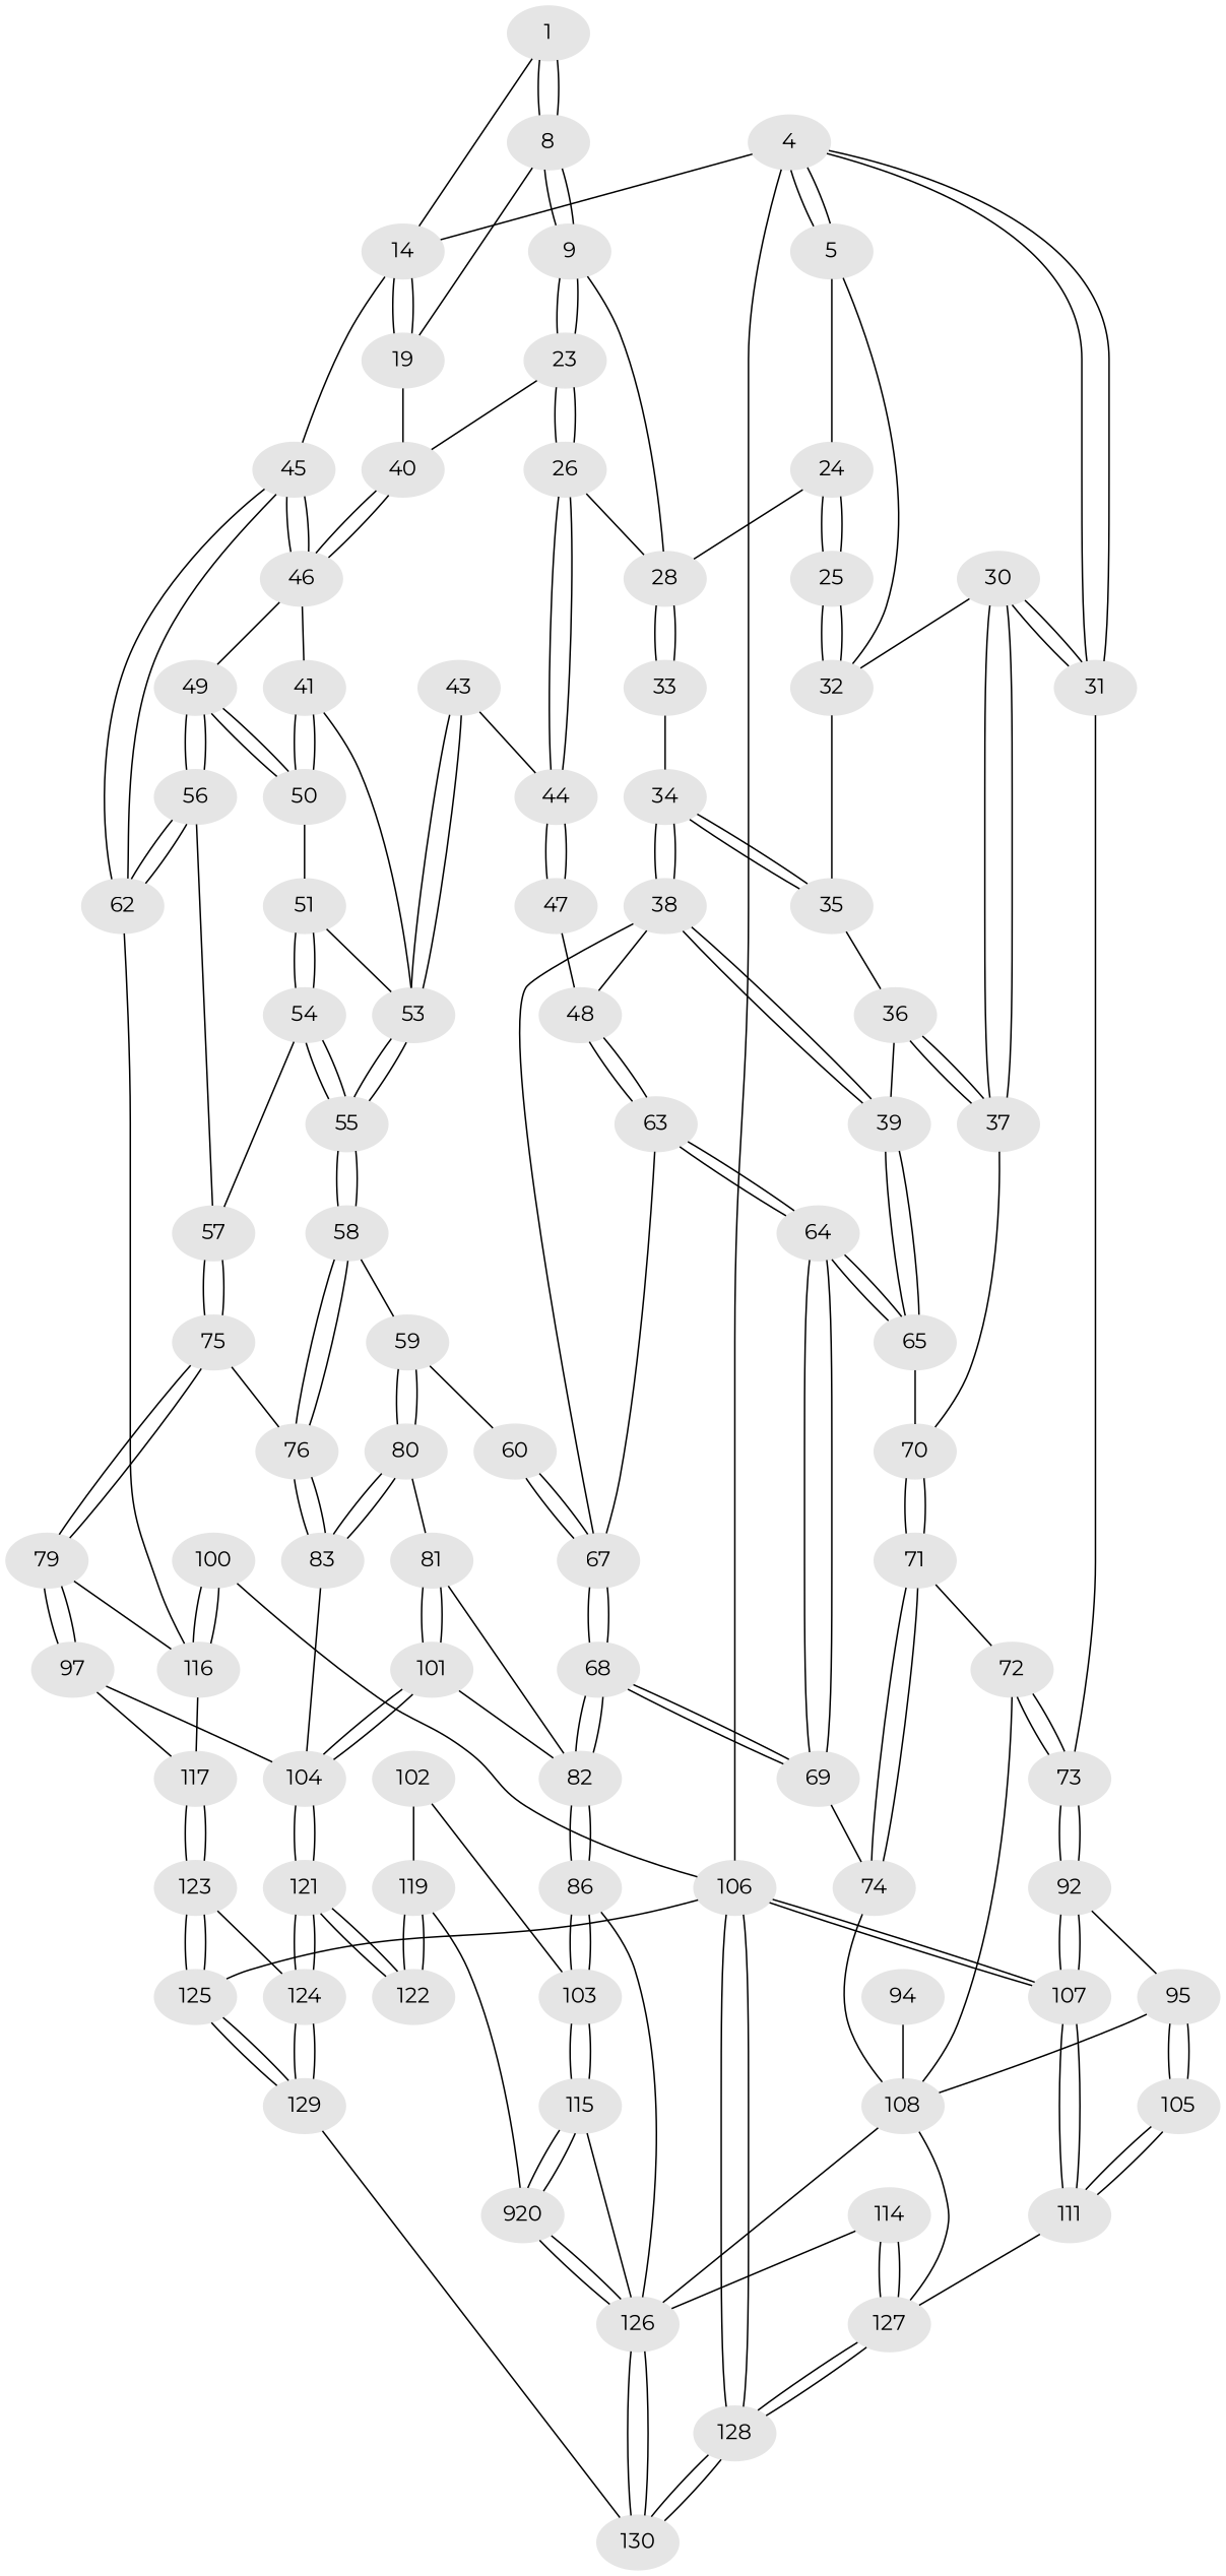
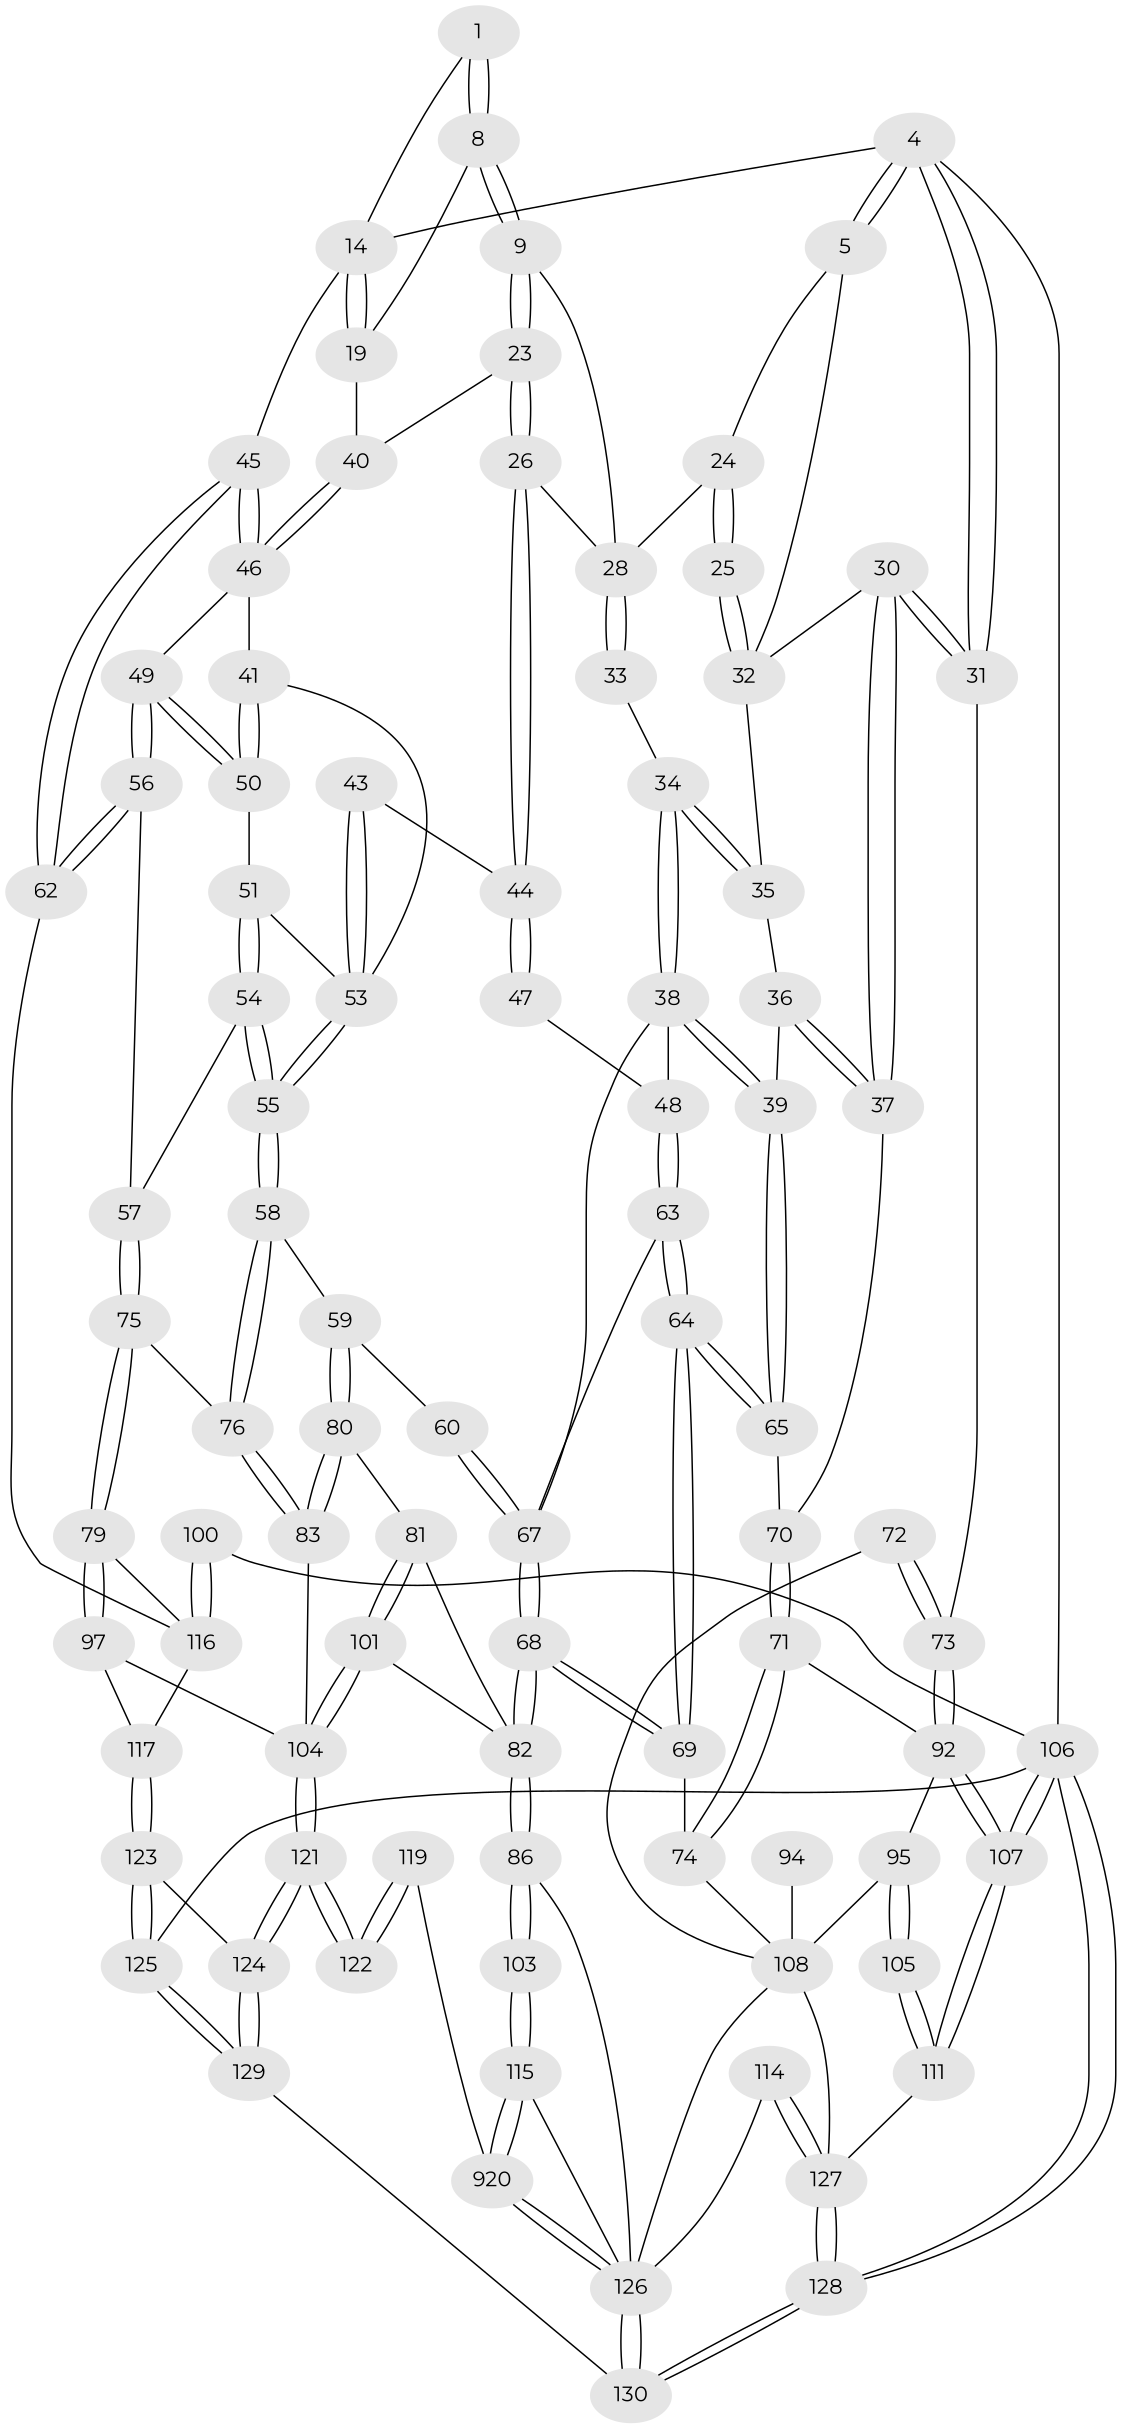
  graph {
    fontname=Montserrat
    node [color=gray90 fontname=Montserrat style=filled]
    edge [fontname=Montserrat]
    1
    8
    14 [super="+13+11"]
    9
    19 [super="+12"]
    45
    4 [super="+3"]
    5
    31
    106 [super="+99"]
    24 [super="+17+18"]
    32 [super="+29"]
    73
    107
    125
    128
    28 [super="+27"]
    25 [super="+20"]
    35
    23
    40 [super="+22"]
    26
    33
    46
    62
    44
    47
    34
    30
    37
    70
    92
    36
    38
    39
    48
    67 [super="+66+61"]
    65
    71
    63
    41
    50
    53 [super="+52+42"]
    49
    51
    55
    43
    116 [super="+78"]
    56
    68
    64
    57
    54
    58
    75
    59
    76
    79
    60
    80
    83
    81
    117
    69
    74
    82
    86
    108 [super="+96+93"]
    72
    126 [super="+113+112"]
    127 [super="+110+109"]
    95 [super="+90+91"]
    97
    104 [super="+98"]
    101
    103
    121
    115
    130
    105
    111
    94
    123
    100
-   102
    119 [super="+118"]
    n87 [label=920]
    122
    124
    129
    114
    1 -- 8
    1 -- 8
    1 -- 14
    8 -- 9
    8 -- 9
    8 -- 19
    14 -- 19 [weight=2]
    14 -- 19
    14 -- 45
    9 -- 28
    9 -- 23
    9 -- 23
    19 -- 40
    45 -- 46
    45 -- 46
    45 -- 62
    45 -- 62
    4 -- 14 [weight=2]
    4 -- 5
    4 -- 5
    4 -- 31
    4 -- 31
    4 -- 106 [weight=2]
    5 -- 24
    5 -- 32
    31 -- 73
    106 -- 107
    106 -- 107
    106 -- 125
    106 -- 128
    106 -- 128
    24 -- 28 [weight=3]
    24 -- 25 [weight=2]
    24 -- 25
    32 -- 35
    73 -- 92
    73 -- 92
    107 -- 111
    107 -- 111
    125 -- 129
    125 -- 129
    128 -- 130
    128 -- 130
    28 -- 33 [weight=2]
    28 -- 33
    25 -- 32 [weight=2]
    25 -- 32
    35 -- 36
    23 -- 40
    23 -- 26
    23 -- 26
    40 -- 46
    40 -- 46
    26 -- 28
    26 -- 44
    26 -- 44
    33 -- 34
    46 -- 41
    46 -- 49
    62 -- 116
    44 -- 47
    44 -- 47
    47 -- 48
    34 -- 35
    34 -- 35
    34 -- 38
    34 -- 38
    30 -- 31
    30 -- 31
    30 -- 32
    30 -- 37
    30 -- 37
    37 -- 70
    70 -- 71
    70 -- 71
    92 -- 107
    92 -- 107
    92 -- 95
    36 -- 37
    36 -- 37
    36 -- 39
    38 -- 39
    38 -- 39
    38 -- 48
    38 -- 67
    39 -- 65
    39 -- 65
    48 -- 63
    48 -- 63
    67 -- 68
    67 -- 68
    65 -- 70
    71 -- 74
    71 -- 74
-   71 -- 72
+   71 -- 92
    63 -- 67
    63 -- 64
    63 -- 64
    41 -- 50
    41 -- 50
    41 -- 53
    50 -- 51
    53 -- 55
    53 -- 55
    49 -- 50
    49 -- 50
    49 -- 56
    49 -- 56
    51 -- 53
    51 -- 54
    51 -- 54
    55 -- 58
    55 -- 58
    43 -- 44
    43 -- 53 [weight=2]
    43 -- 53
    116 -- 117
    56 -- 62
    56 -- 62
    56 -- 57
    68 -- 69
    68 -- 69
    68 -- 82
    68 -- 82
    64 -- 65
    64 -- 65
    64 -- 69
    64 -- 69
    57 -- 75
    57 -- 75
    54 -- 55
    54 -- 55
    54 -- 57
    58 -- 59
    58 -- 76
    58 -- 76
    75 -- 76
    75 -- 79
    75 -- 79
    59 -- 60
    59 -- 80
    59 -- 80
    76 -- 83
    76 -- 83
    79 -- 116
    79 -- 97
    79 -- 97
    60 -- 67 [weight=2]
    60 -- 67
    80 -- 83
    80 -- 83
    80 -- 81
    83 -- 104
    81 -- 82
    81 -- 101
    81 -- 101
    117 -- 123
    117 -- 123
    69 -- 74
    74 -- 108
    82 -- 86
    82 -- 86
    86 -- 126
    86 -- 103
    86 -- 103
    108 -- 126
    108 -- 127
    72 -- 73
    72 -- 73
    72 -- 108
    126 -- 130
    126 -- 130
    127 -- 128
    127 -- 128
    95 -- 108 [weight=2]
    95 -- 105 [weight=2]
    95 -- 105
    97 -- 117
    97 -- 104
    104 -- 121
    104 -- 121
    101 -- 82
    101 -- 104
    101 -- 104
    103 -- 115
    103 -- 115
    121 -- 122
    121 -- 122
    121 -- 124
    121 -- 124
    115 -- 126
    115 -- n87
    115 -- n87
    105 -- 111
    105 -- 111
    111 -- 127
    94 -- 108 [weight=3]
    123 -- 125
    123 -- 125
    123 -- 124
    100 -- 106
    100 -- 116 [weight=2]
    100 -- 116
-   102 -- 103
-   102 -- 119
    119 -- n87
    119 -- 122 [weight=2]
    119 -- 122
    n87 -- 126
    n87 -- 126
    124 -- 129
    124 -- 129
    129 -- 130
    114 -- 126
    114 -- 127 [weight=2]
    114 -- 127
  }
